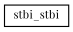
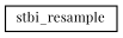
  digraph {
    rankdir=LR
    fontname="Playfair Display"
-   n1 [color=black fillcolor=white fontname="Playfair Display" fontsize=10 height=0.2 label=stbi_stbi shape=record style=filled width=0.4]
+   n1 [color=black fillcolor=white fontname="Playfair Display" fontsize=10 height=0.2 label=stbi_resample shape=record style=filled width=0.4]
  }
